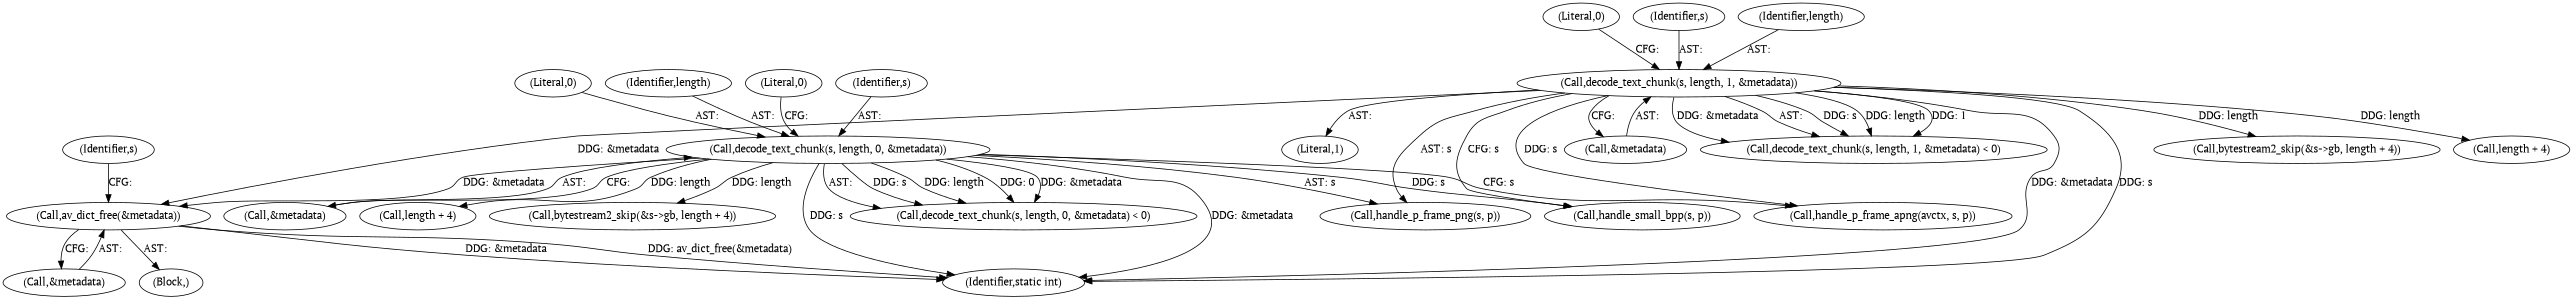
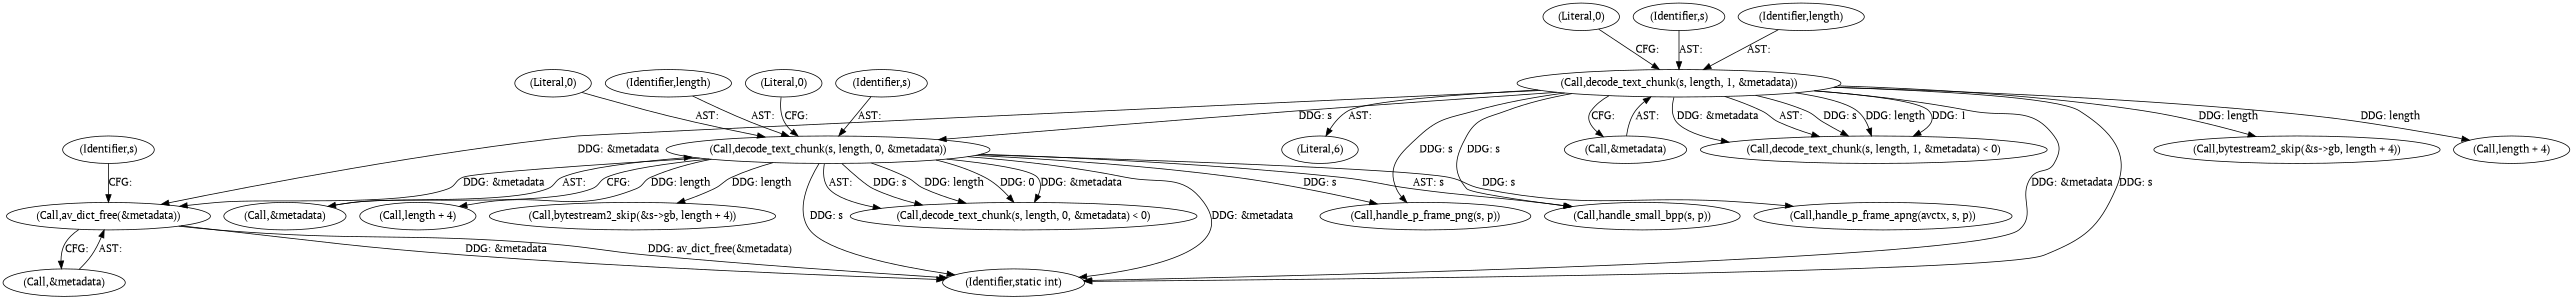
  digraph {
    fontname="PT Serif"
    node [fontname="PT Serif"]
    edge [fontname="PT Serif"]
    n1 [label="(Call,av_dict_free(&metadata))"]
    n2 [label="(Call,&metadata)"]
-   n3 [label="(Block,)"]
    n4 [label="(Identifier,static int)"]
    n5 [label="(Call,decode_text_chunk(s, length, 0, &metadata))"]
    n6 [label="(Call,bytestream2_skip(&s->gb, length + 4))"]
    n7 [label="(Call,decode_text_chunk(s, length, 0, &metadata) < 0)"]
    n8 [label="(Call,handle_p_frame_png(s, p))"]
    n9 [label="(Call,&metadata)"]
    n10 [label="(Call,handle_small_bpp(s, p))"]
    n11 [label="(Call,length + 4)"]
    n12 [label="(Call,handle_p_frame_apng(avctx, s, p))"]
    n13 [label="(Call,decode_text_chunk(s, length, 1, &metadata))"]
    n14 [label="(Call,&metadata)"]
    n15 [label="(Call,decode_text_chunk(s, length, 1, &metadata) < 0)"]
    n16 [label="(Call,bytestream2_skip(&s->gb, length + 4))"]
    n17 [label="(Call,length + 4)"]
-   n18 [label="(Literal,1)"]
+   n18 [label="(Literal,6)"]
    n19 [label="(Literal,0)"]
    n20 [label="(Identifier,s)"]
    n21 [label="(Identifier,s)"]
    n22 [label="(Literal,0)"]
    n23 [label="(Identifier,s)"]
    n24 [label="(Identifier,length)"]
    n25 [label="(Identifier,length)"]
    n26 [label="(Literal,0)"]
    n1 -> n2 [label="CFG: "]
-   n1 -> n3 [label="AST: "]
    n1 -> n4 [label="DDG: &metadata"]
    n1 -> n4 [label="DDG: av_dict_free(&metadata)"]
    n2 -> n1 [label="AST: "]
    n5 -> n1 [label="DDG: &metadata"]
    n5 -> n4 [label="DDG: s"]
    n5 -> n4 [label="DDG: &metadata"]
    n5 -> n6 [label="DDG: length"]
    n5 -> n7 [label="AST: "]
    n5 -> n7 [label="DDG: s"]
    n5 -> n7 [label="DDG: length"]
    n5 -> n7 [label="DDG: 0"]
    n5 -> n7 [label="DDG: &metadata"]
-   n5 -> n8 [label="AST: s"]
+   n5 -> n8 [label="DDG: s"]
    n5 -> n9 [label="CFG: "]
-   n5 -> n10 [label="DDG: s"]
+   n5 -> n10 [label="AST: s"]
    n5 -> n11 [label="DDG: length"]
-   n5 -> n12 [label="CFG: s"]
+   n5 -> n12 [label="DDG: s"]
    n9 -> n5 [label="AST: "]
    n13 -> n1 [label="DDG: &metadata"]
    n13 -> n4 [label="DDG: s"]
    n13 -> n4 [label="DDG: &metadata"]
-   n13 -> n8 [label="AST: s"]
-   n13 -> n10 [label="CFG: s"]
-   n13 -> n12 [label="DDG: s"]
+   n13 -> n8 [label="DDG: s"]
+   n13 -> n10 [label="DDG: s"]
+   n13 -> n5 [label="DDG: s"]
    n13 -> n14 [label="CFG: "]
    n13 -> n15 [label="AST: "]
    n13 -> n15 [label="DDG: s"]
    n13 -> n15 [label="DDG: length"]
    n13 -> n15 [label="DDG: 1"]
    n13 -> n15 [label="DDG: &metadata"]
    n13 -> n16 [label="DDG: length"]
    n13 -> n17 [label="DDG: length"]
    n13 -> n18 [label="AST: "]
    n14 -> n13 [label="AST: "]
    n19 -> n13 [label="CFG: "]
    n20 -> n1 [label="CFG: "]
    n21 -> n5 [label="AST: "]
    n22 -> n5 [label="AST: "]
    n23 -> n13 [label="AST: "]
    n24 -> n5 [label="AST: "]
    n25 -> n13 [label="AST: "]
    n26 -> n5 [label="CFG: "]
  }
